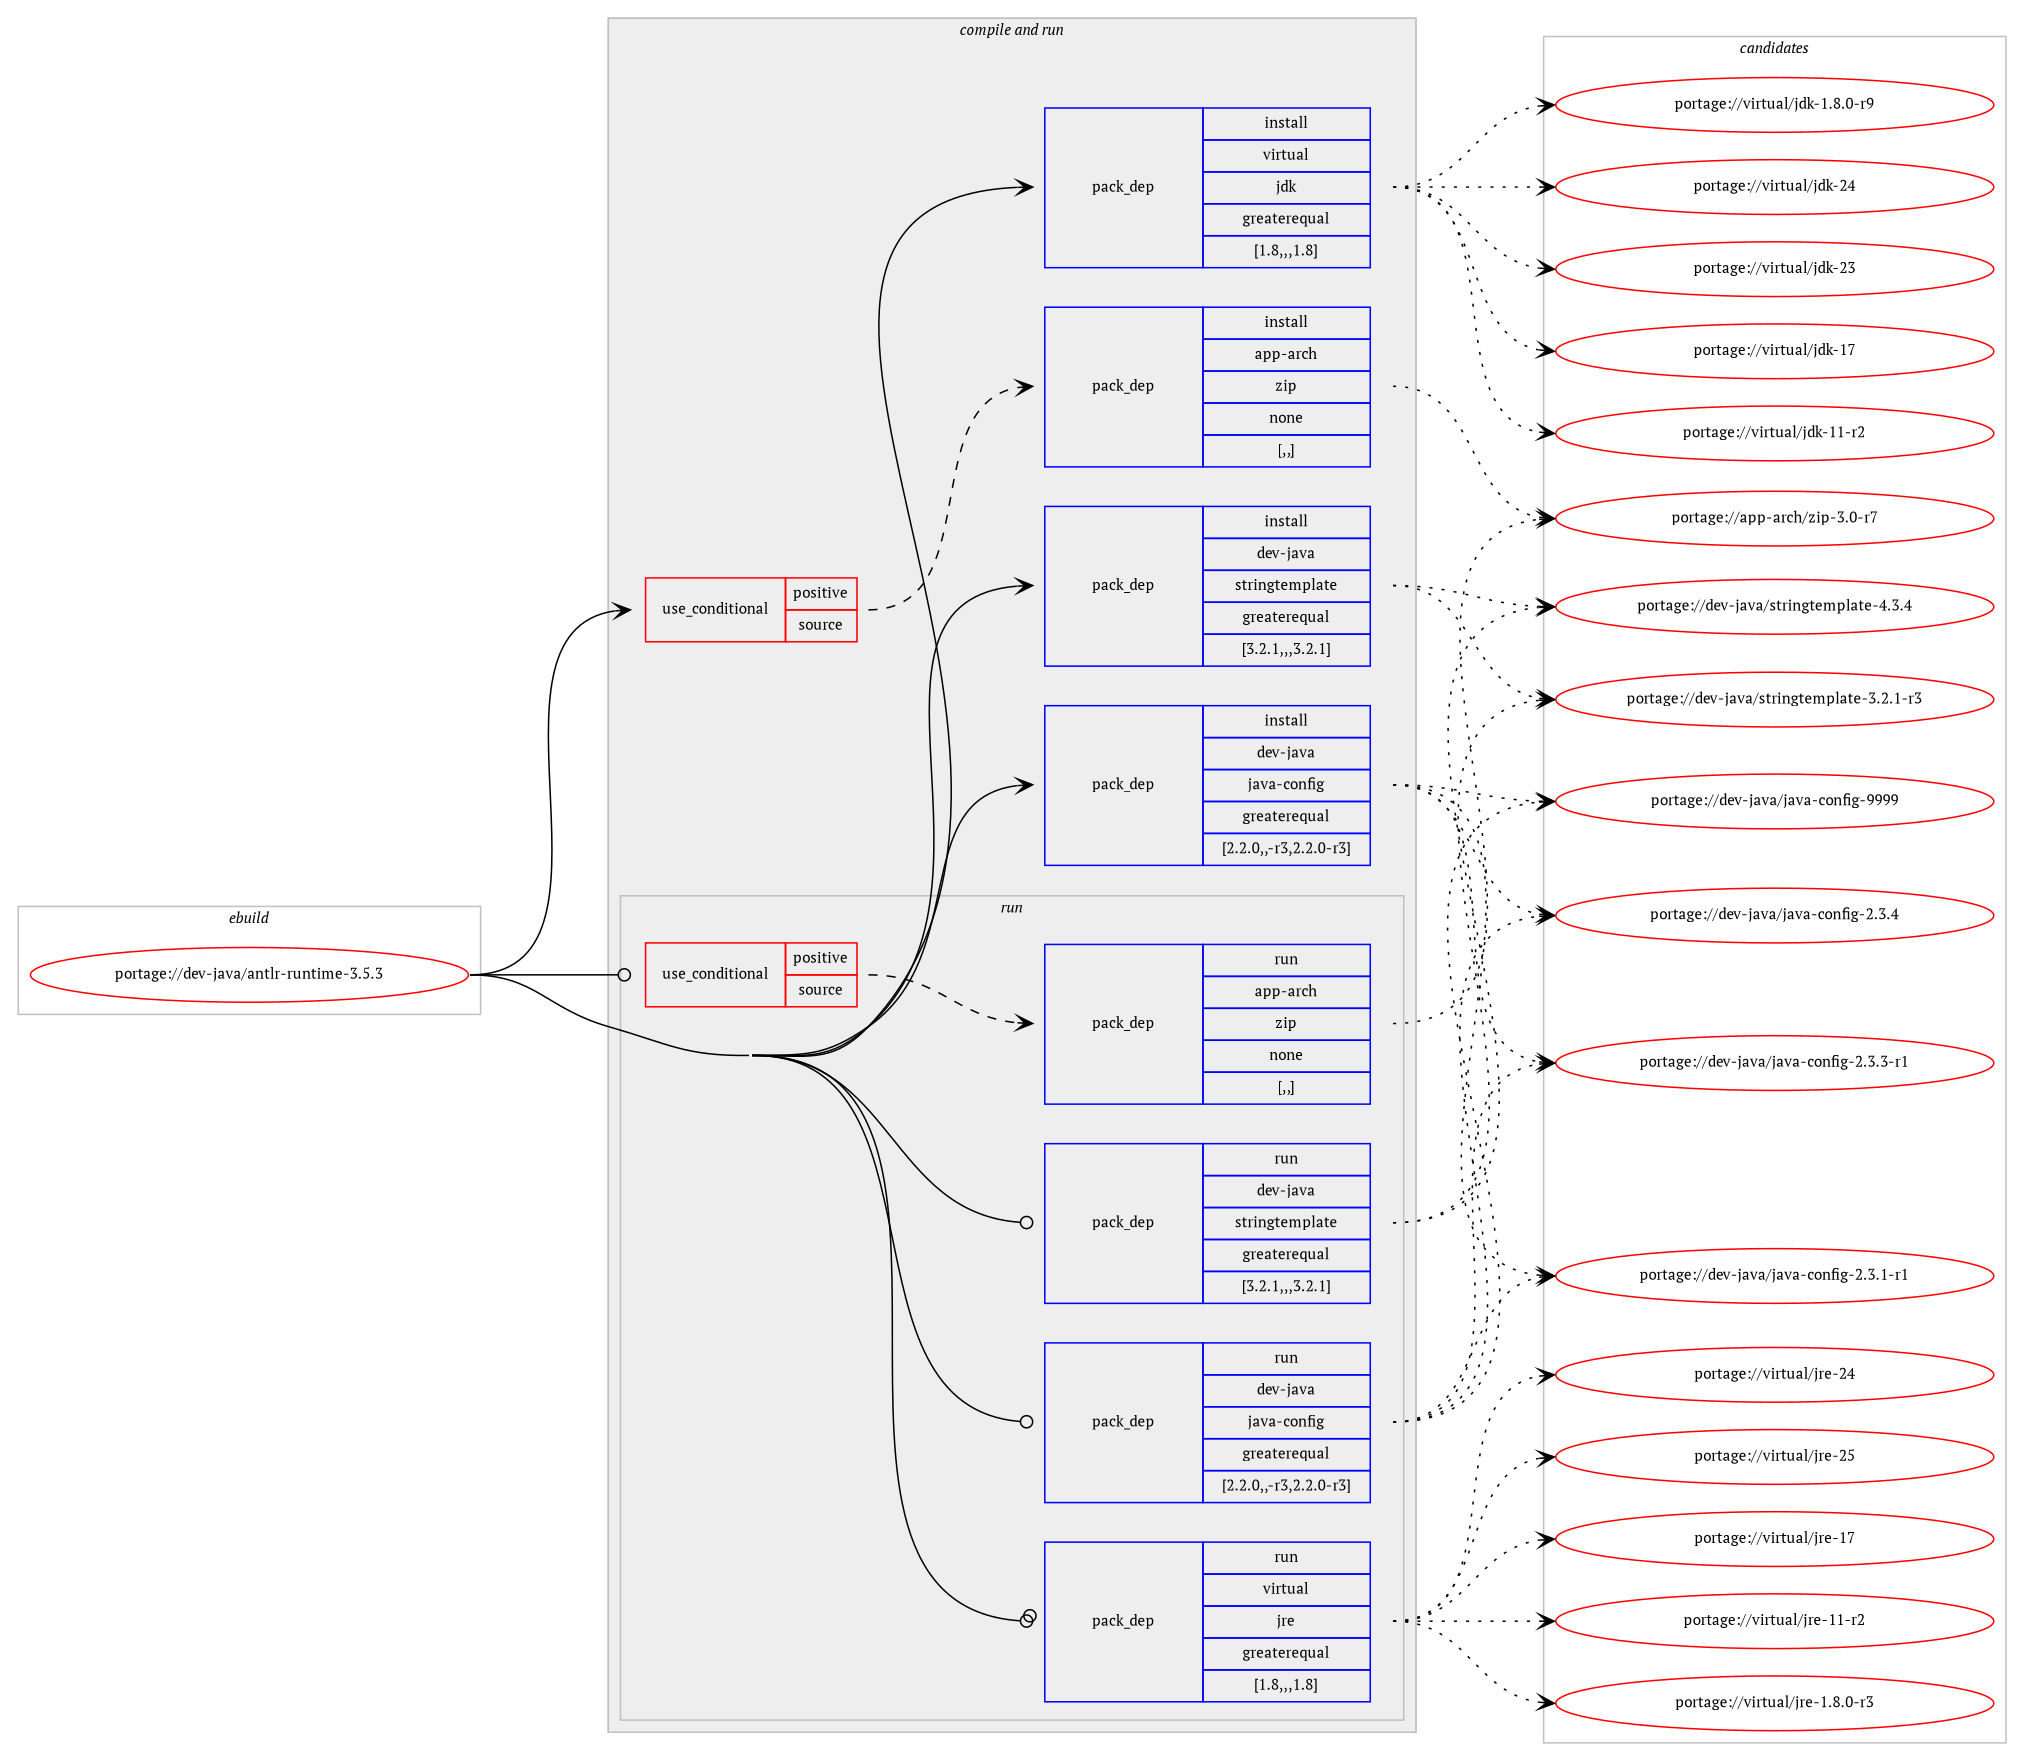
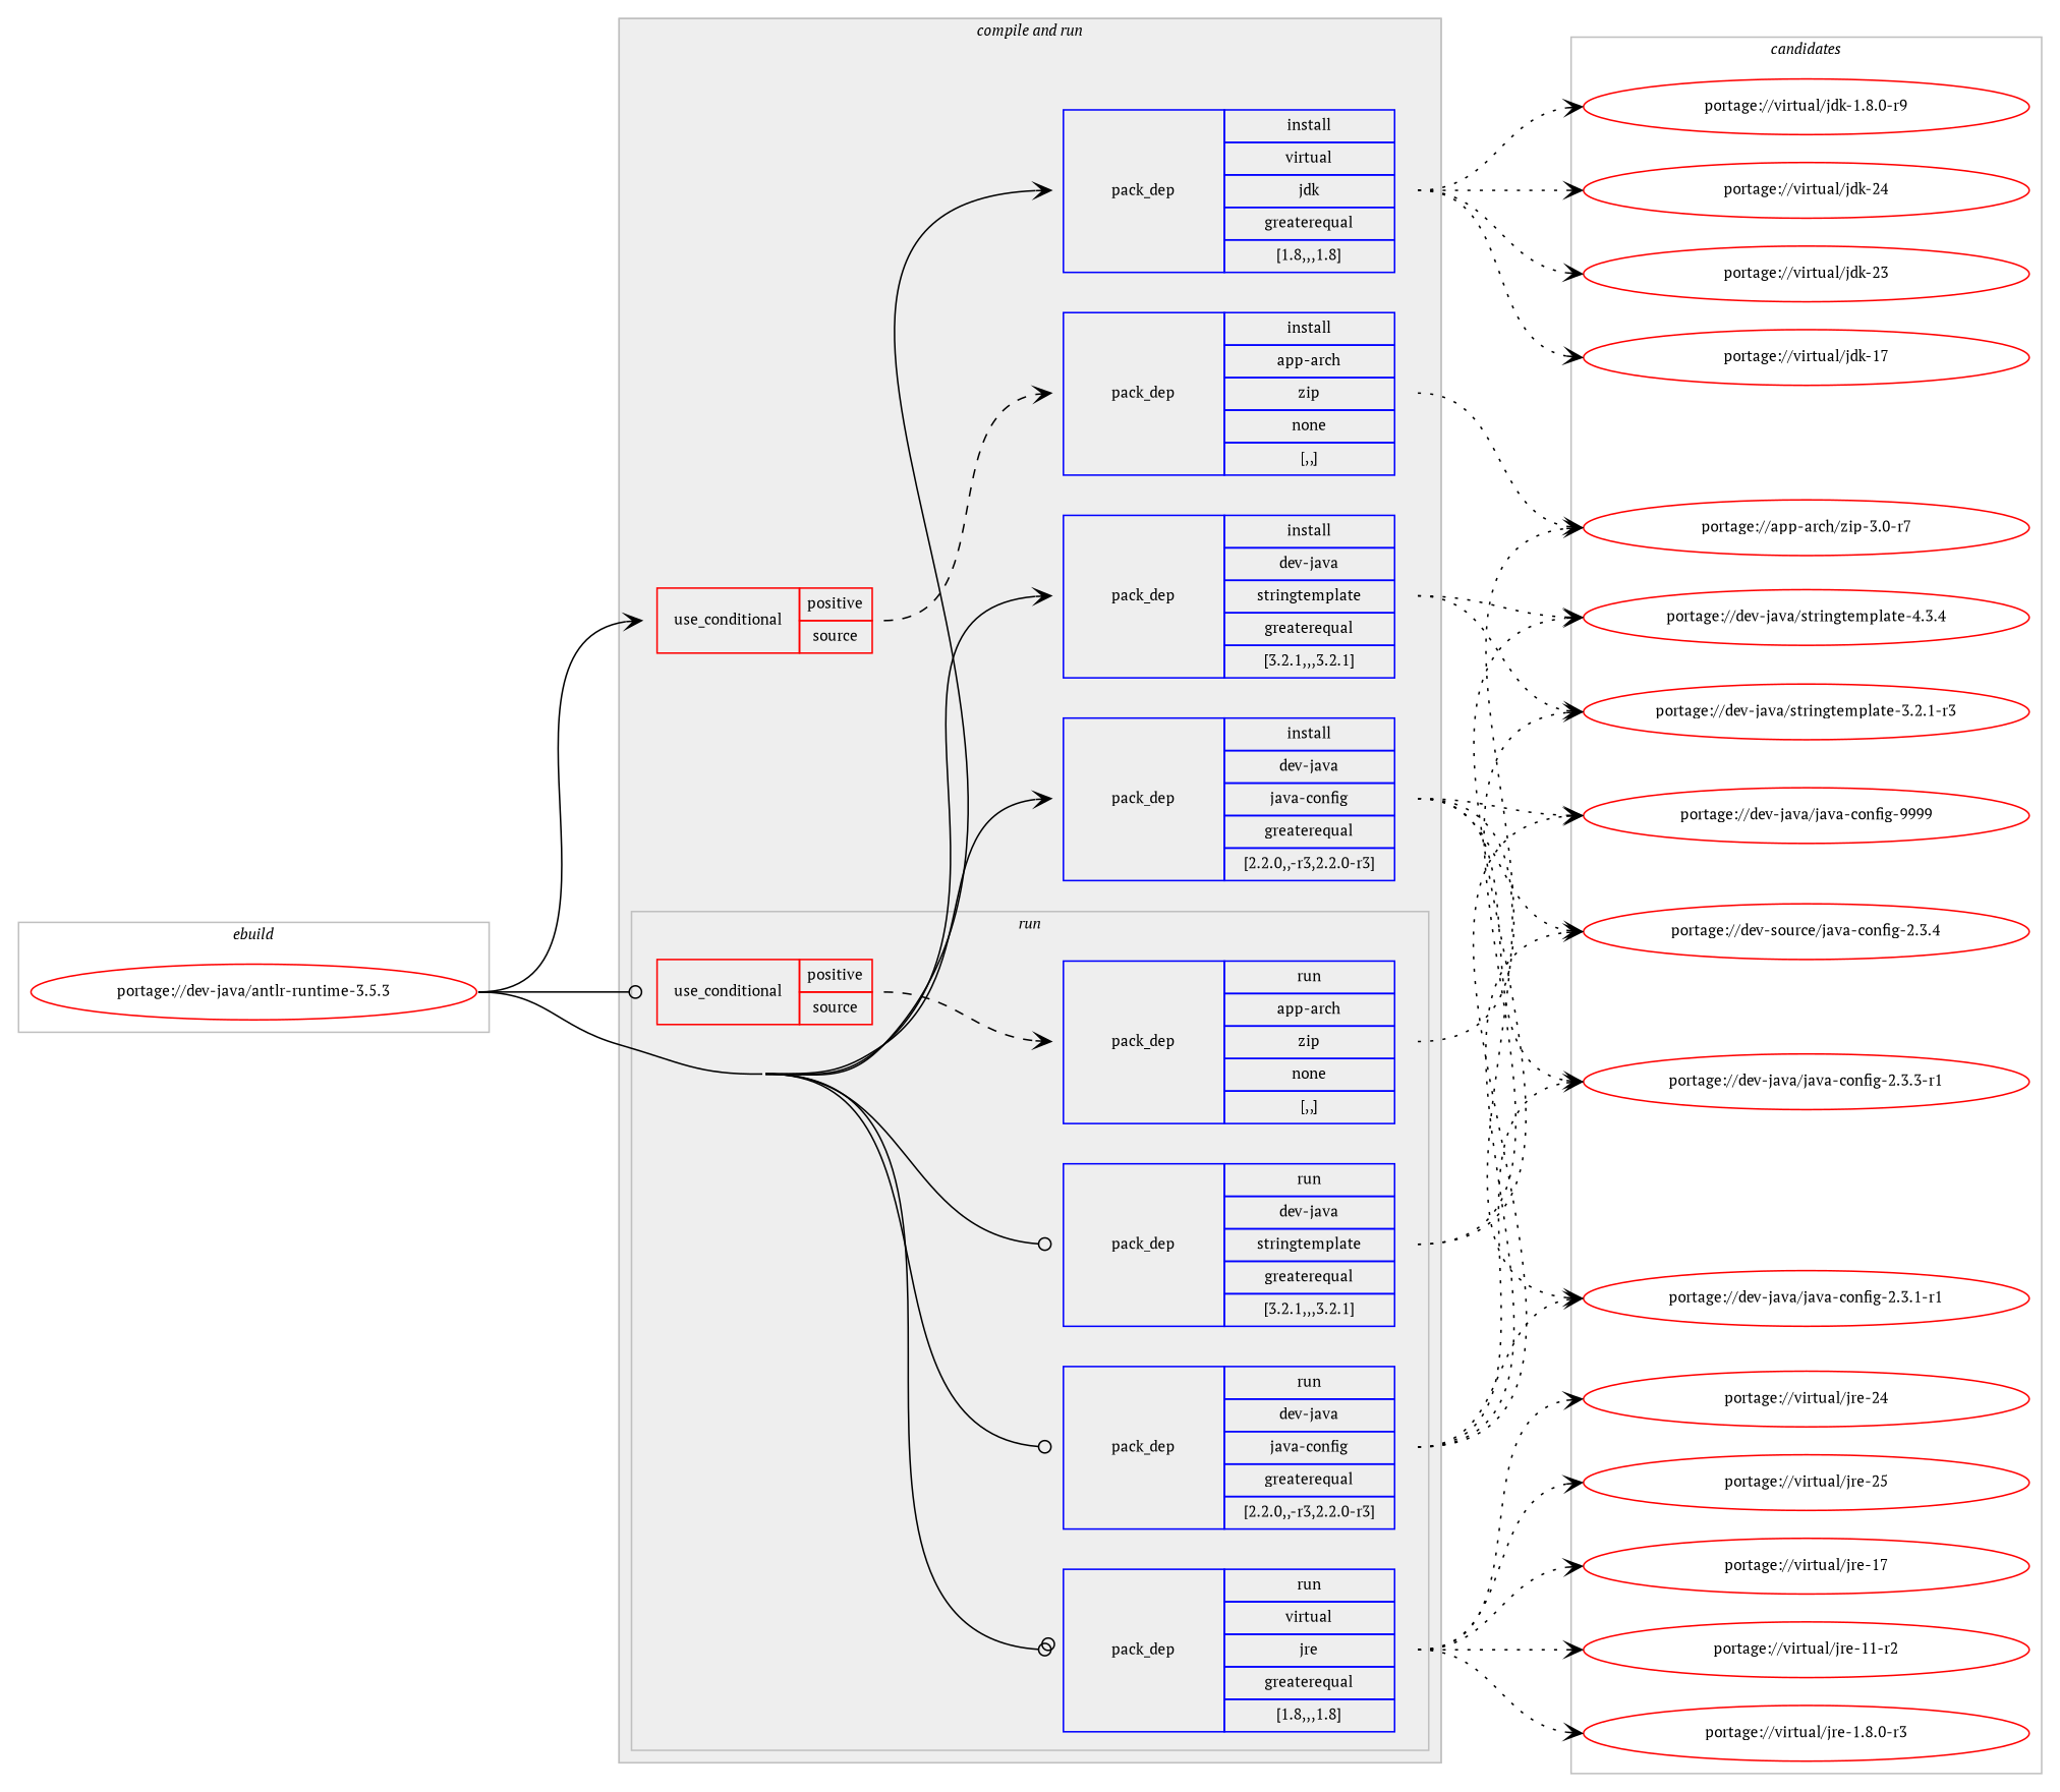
  digraph {
    compound=true
    concentrate=true
    fontname="PT Serif"
    fontsize=10
    newrank=true
    rankdir=LR
    ranksep=1.5
    node [color=red fontname="PT Serif" fontsize=10]
    edge [arrowhead=vee fontname="PT Serif" headport=w style=dotted tailport=e weight=100]
    n1 [label="portage://dev-java/antlr-runtime-3.5.3" width=4]
    n2 [color=blue label=<<TABLE BORDER="0" CELLBORDER="1" CELLSPACING="0" CELLPADDING="4" WIDTH="220"><TR><TD ROWSPAN="6" CELLPADDING="30">pack_dep</TD></TR><TR><TD WIDTH="110">install</TD></TR><TR><TD>app-arch</TD></TR><TR><TD>zip</TD></TR><TR><TD>none</TD></TR><TR><TD>[,,]</TD></TR></TABLE>> shape=none]
    n3 [label=<<TABLE BORDER="0" CELLBORDER="1" CELLSPACING="0" CELLPADDING="4"><TR><TD ROWSPAN="3" CELLPADDING="10">use_conditional</TD></TR><TR><TD>positive</TD></TR><TR><TD>source</TD></TR></TABLE>> shape=none]
    n4 [color=blue label=<<TABLE BORDER="0" CELLBORDER="1" CELLSPACING="0" CELLPADDING="4" WIDTH="220"><TR><TD ROWSPAN="6" CELLPADDING="30">pack_dep</TD></TR><TR><TD WIDTH="110">install</TD></TR><TR><TD>dev-java</TD></TR><TR><TD>java-config</TD></TR><TR><TD>greaterequal</TD></TR><TR><TD>[2.2.0,,-r3,2.2.0-r3]</TD></TR></TABLE>> shape=none]
    n5 [color=blue label=<<TABLE BORDER="0" CELLBORDER="1" CELLSPACING="0" CELLPADDING="4" WIDTH="220"><TR><TD ROWSPAN="6" CELLPADDING="30">pack_dep</TD></TR><TR><TD WIDTH="110">install</TD></TR><TR><TD>dev-java</TD></TR><TR><TD>stringtemplate</TD></TR><TR><TD>greaterequal</TD></TR><TR><TD>[3.2.1,,,3.2.1]</TD></TR></TABLE>> shape=none]
    n6 [color=blue label=<<TABLE BORDER="0" CELLBORDER="1" CELLSPACING="0" CELLPADDING="4" WIDTH="220"><TR><TD ROWSPAN="6" CELLPADDING="30">pack_dep</TD></TR><TR><TD WIDTH="110">install</TD></TR><TR><TD>virtual</TD></TR><TR><TD>jdk</TD></TR><TR><TD>greaterequal</TD></TR><TR><TD>[1.8,,,1.8]</TD></TR></TABLE>> shape=none]
    n7 [color=blue label=<<TABLE BORDER="0" CELLBORDER="1" CELLSPACING="0" CELLPADDING="4" WIDTH="220"><TR><TD ROWSPAN="6" CELLPADDING="30">pack_dep</TD></TR><TR><TD WIDTH="110">run</TD></TR><TR><TD>app-arch</TD></TR><TR><TD>zip</TD></TR><TR><TD>none</TD></TR><TR><TD>[,,]</TD></TR></TABLE>> shape=none]
    n8 [label=<<TABLE BORDER="0" CELLBORDER="1" CELLSPACING="0" CELLPADDING="4"><TR><TD ROWSPAN="3" CELLPADDING="10">use_conditional</TD></TR><TR><TD>positive</TD></TR><TR><TD>source</TD></TR></TABLE>> shape=none]
    n9 [color=blue label=<<TABLE BORDER="0" CELLBORDER="1" CELLSPACING="0" CELLPADDING="4" WIDTH="220"><TR><TD ROWSPAN="6" CELLPADDING="30">pack_dep</TD></TR><TR><TD WIDTH="110">run</TD></TR><TR><TD>dev-java</TD></TR><TR><TD>java-config</TD></TR><TR><TD>greaterequal</TD></TR><TR><TD>[2.2.0,,-r3,2.2.0-r3]</TD></TR></TABLE>> shape=none]
    n10 [color=blue label=<<TABLE BORDER="0" CELLBORDER="1" CELLSPACING="0" CELLPADDING="4" WIDTH="220"><TR><TD ROWSPAN="6" CELLPADDING="30">pack_dep</TD></TR><TR><TD WIDTH="110">run</TD></TR><TR><TD>dev-java</TD></TR><TR><TD>stringtemplate</TD></TR><TR><TD>greaterequal</TD></TR><TR><TD>[3.2.1,,,3.2.1]</TD></TR></TABLE>> shape=none]
    n11 [color=blue label=<<TABLE BORDER="0" CELLBORDER="1" CELLSPACING="0" CELLPADDING="4" WIDTH="220"><TR><TD ROWSPAN="6" CELLPADDING="30">pack_dep</TD></TR><TR><TD WIDTH="110">run</TD></TR><TR><TD>virtual</TD></TR><TR><TD>jre</TD></TR><TR><TD>greaterequal</TD></TR><TR><TD>[1.8,,,1.8]</TD></TR></TABLE>> shape=none]
    n12 [label="portage://app-arch/zip-3.0-r7" width=4]
    n13 [label="portage://dev-java/java-config-9999" width=4]
-   n14 [label="portage://dev-java/java-config-2.3.4" width=4]
+   n14 [label="portage://dev-source/java-config-2.3.4" width=4]
    n15 [label="portage://dev-java/java-config-2.3.3-r1" width=4]
    n16 [label="portage://dev-java/java-config-2.3.1-r1" width=4]
    n17 [label="portage://dev-java/stringtemplate-4.3.4" width=4]
    n18 [label="portage://dev-java/stringtemplate-3.2.1-r3" width=4]
    n19 [label="portage://virtual/jdk-24" width=4]
    n20 [label="portage://virtual/jdk-23" width=4]
    n21 [label="portage://virtual/jdk-17" width=4]
-   n22 [label="portage://virtual/jdk-11-r2" width=4]
    n23 [label="portage://virtual/jdk-1.8.0-r9" width=4]
    n24 [label="portage://virtual/jre-24" width=4]
    n25 [label="portage://virtual/jre-25" width=4]
    n26 [label="portage://virtual/jre-17" width=4]
    n27 [label="portage://virtual/jre-11-r2" width=4]
    n28 [label="portage://virtual/jre-1.8.0-r3" width=4]
    subgraph cluster_1 {
      color=gray
      label=<<i>ebuild</i>>
      n1
    }
    subgraph cluster_2 {
      color=gray
      label=<<i>dependencies</i>>
      subgraph cluster_3 {
        color=gray
        fillcolor="#eeeeee"
        label=<<i>compile</i>>
        style=filled
        subgraph sub_4 {
          color=gray
          fillcolor="#eeeeee"
          label=<<i>compile</i>>
          style=filled
          n3
          subgraph sub_5 {
            color=gray
            fillcolor="#eeeeee"
            label=<<i>compile</i>>
            style=filled
            n2
          }
        }
        subgraph sub_6 {
          color=gray
          fillcolor="#eeeeee"
          label=<<i>compile</i>>
          style=filled
          n4
        }
        subgraph sub_7 {
          color=gray
          fillcolor="#eeeeee"
          label=<<i>compile</i>>
          style=filled
          n5
        }
        subgraph sub_8 {
          color=gray
          fillcolor="#eeeeee"
          label=<<i>compile</i>>
          style=filled
          n6
        }
      }
      subgraph cluster_9 {
        color=gray
        fillcolor="#eeeeee"
        label=<<i>compile and run</i>>
        style=filled
      }
      subgraph cluster_10 {
        color=gray
        fillcolor="#eeeeee"
        label=<<i>run</i>>
        style=filled
        subgraph sub_11 {
          color=gray
          fillcolor="#eeeeee"
          label=<<i>run</i>>
          style=filled
          n8
          subgraph sub_12 {
            color=gray
            fillcolor="#eeeeee"
            label=<<i>run</i>>
            style=filled
            n7
          }
        }
        subgraph sub_13 {
          color=gray
          fillcolor="#eeeeee"
          label=<<i>run</i>>
          style=filled
          n9
        }
        subgraph sub_14 {
          color=gray
          fillcolor="#eeeeee"
          label=<<i>run</i>>
          style=filled
          n10
        }
        subgraph sub_15 {
          color=gray
          fillcolor="#eeeeee"
          label=<<i>run</i>>
          style=filled
          n11
        }
      }
    }
    subgraph cluster_16 {
      color=gray
      label=<<i>candidates</i>>
      rank=same
      subgraph sub_17 {
        color=black
        label=<<i>candidates</i>>
        nodesep=1
        rank=same
        n12
      }
      subgraph sub_18 {
        color=black
        label=<<i>candidates</i>>
        nodesep=1
        rank=same
        n13
        n14
        n15
        n16
      }
      subgraph sub_19 {
        color=black
        label=<<i>candidates</i>>
        nodesep=1
        rank=same
        n17
        n18
      }
      subgraph sub_20 {
        color=black
        label=<<i>candidates</i>>
        nodesep=1
        rank=same
        n19
        n20
        n21
-       n22
        n23
      }
      subgraph sub_21 {
        color=black
        label=<<i>candidates</i>>
        nodesep=1
        rank=same
        n12
      }
      subgraph sub_22 {
        color=black
        label=<<i>candidates</i>>
        nodesep=1
        rank=same
        n13
        n14
        n15
        n16
      }
      subgraph sub_23 {
        color=black
        label=<<i>candidates</i>>
        nodesep=1
        rank=same
        n17
        n18
      }
      subgraph sub_24 {
        color=black
        label=<<i>candidates</i>>
        nodesep=1
        rank=same
        n24
        n25
        n26
        n27
        n28
      }
    }
    n1 -> n3 [style=solid weight=20]
    n1 -> n4 [style=solid weight=20]
    n1 -> n5 [style=solid weight=20]
    n1 -> n6 [style=solid weight=20]
    n1 -> n8 [arrowhead=odot style=solid weight=20]
    n1 -> n9 [arrowhead=odot style=solid weight=20]
    n1 -> n10 [arrowhead=odot style=solid weight=20]
    n1 -> n11 [arrowhead=odot style=solid weight=20]
    n2 -> n12
    n3 -> n2 [style=dashed weight=20]
    n4 -> n13
    n4 -> n14
    n4 -> n15
    n4 -> n16
    n5 -> n17
    n5 -> n18
    n6 -> n19
    n6 -> n20
    n6 -> n21
-   n6 -> n22
    n6 -> n23
    n7 -> n12
    n8 -> n7 [style=dashed weight=20]
    n9 -> n13
    n9 -> n14
    n9 -> n15
    n9 -> n16
    n10 -> n17
    n10 -> n18
    n11 -> n24
    n11 -> n25
    n11 -> n26
    n11 -> n27
    n11 -> n28
  }
